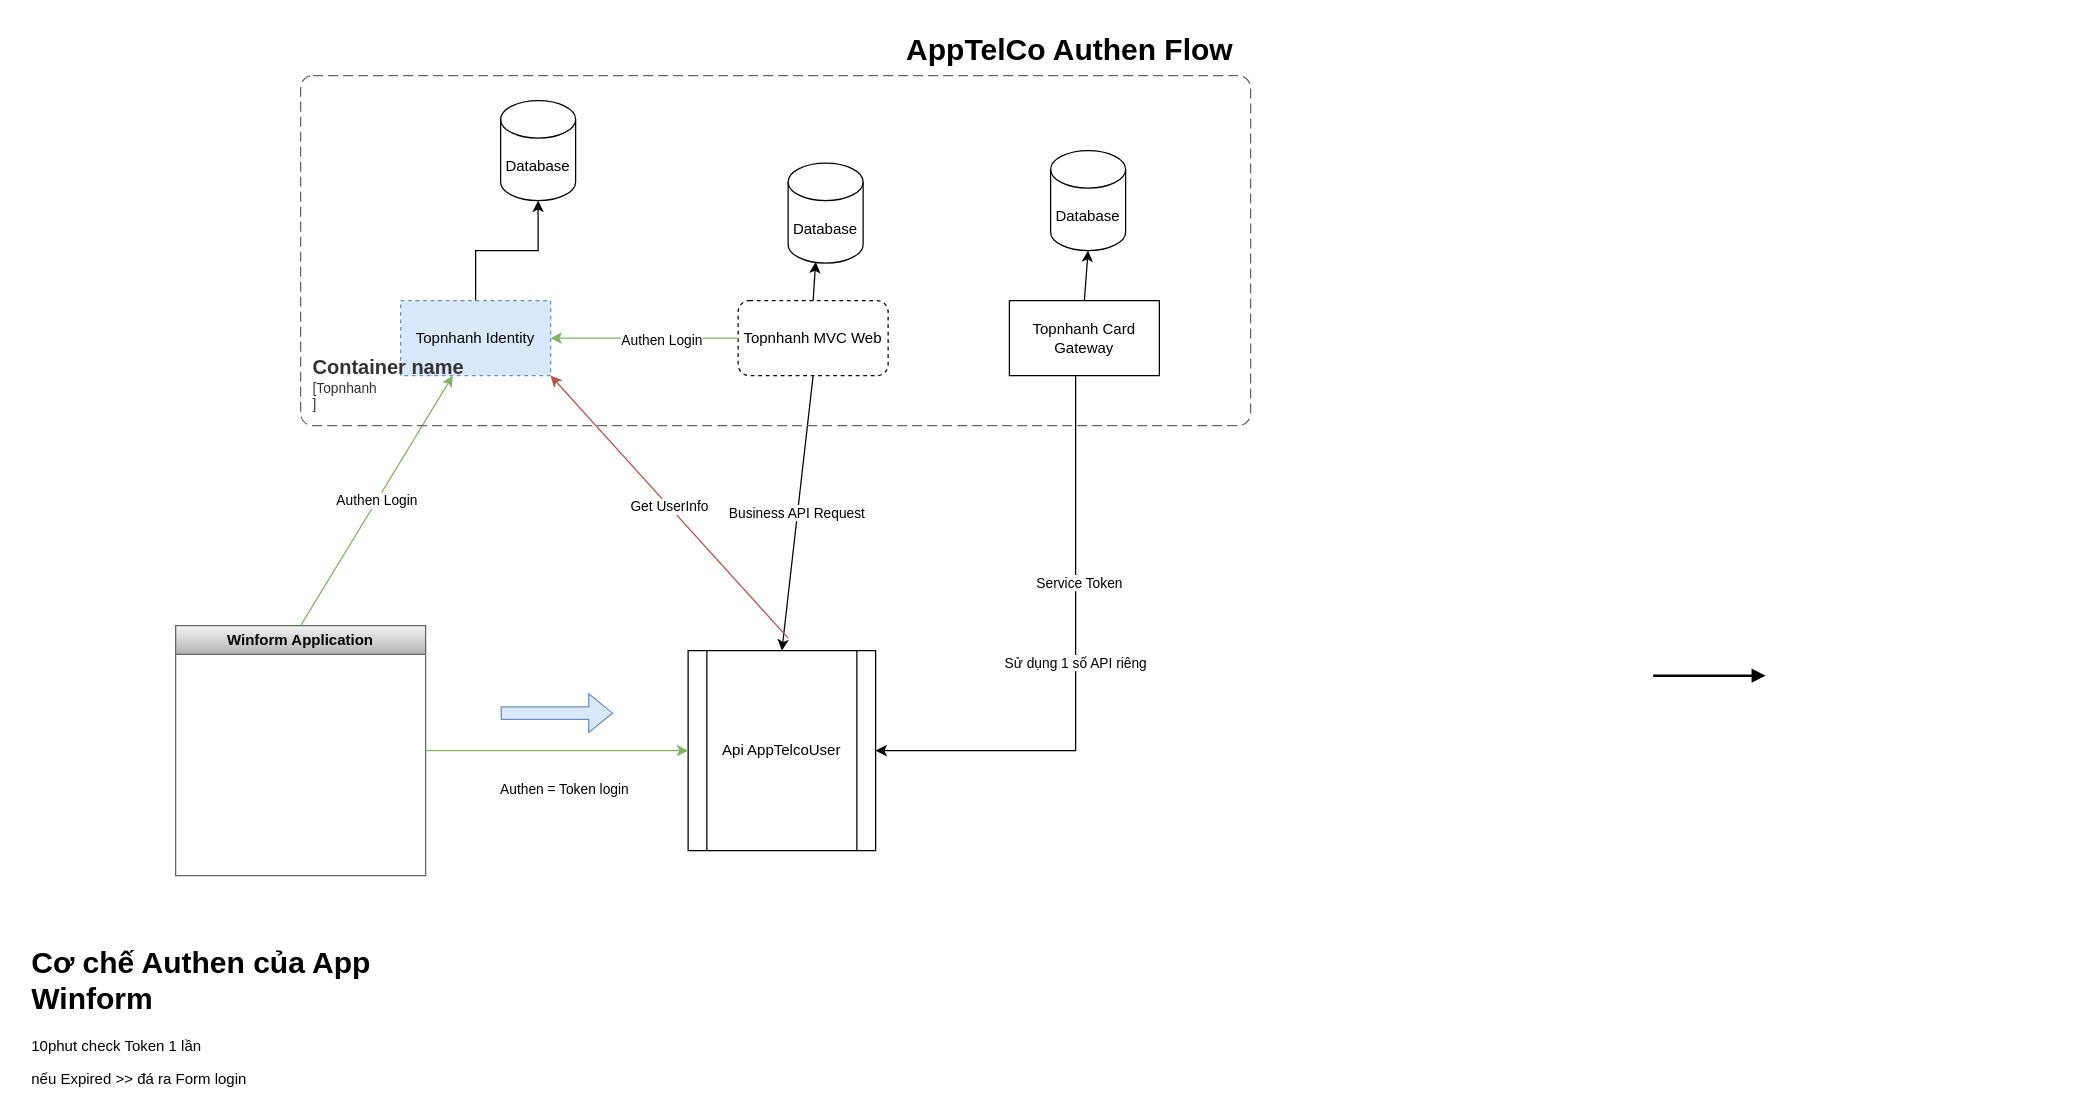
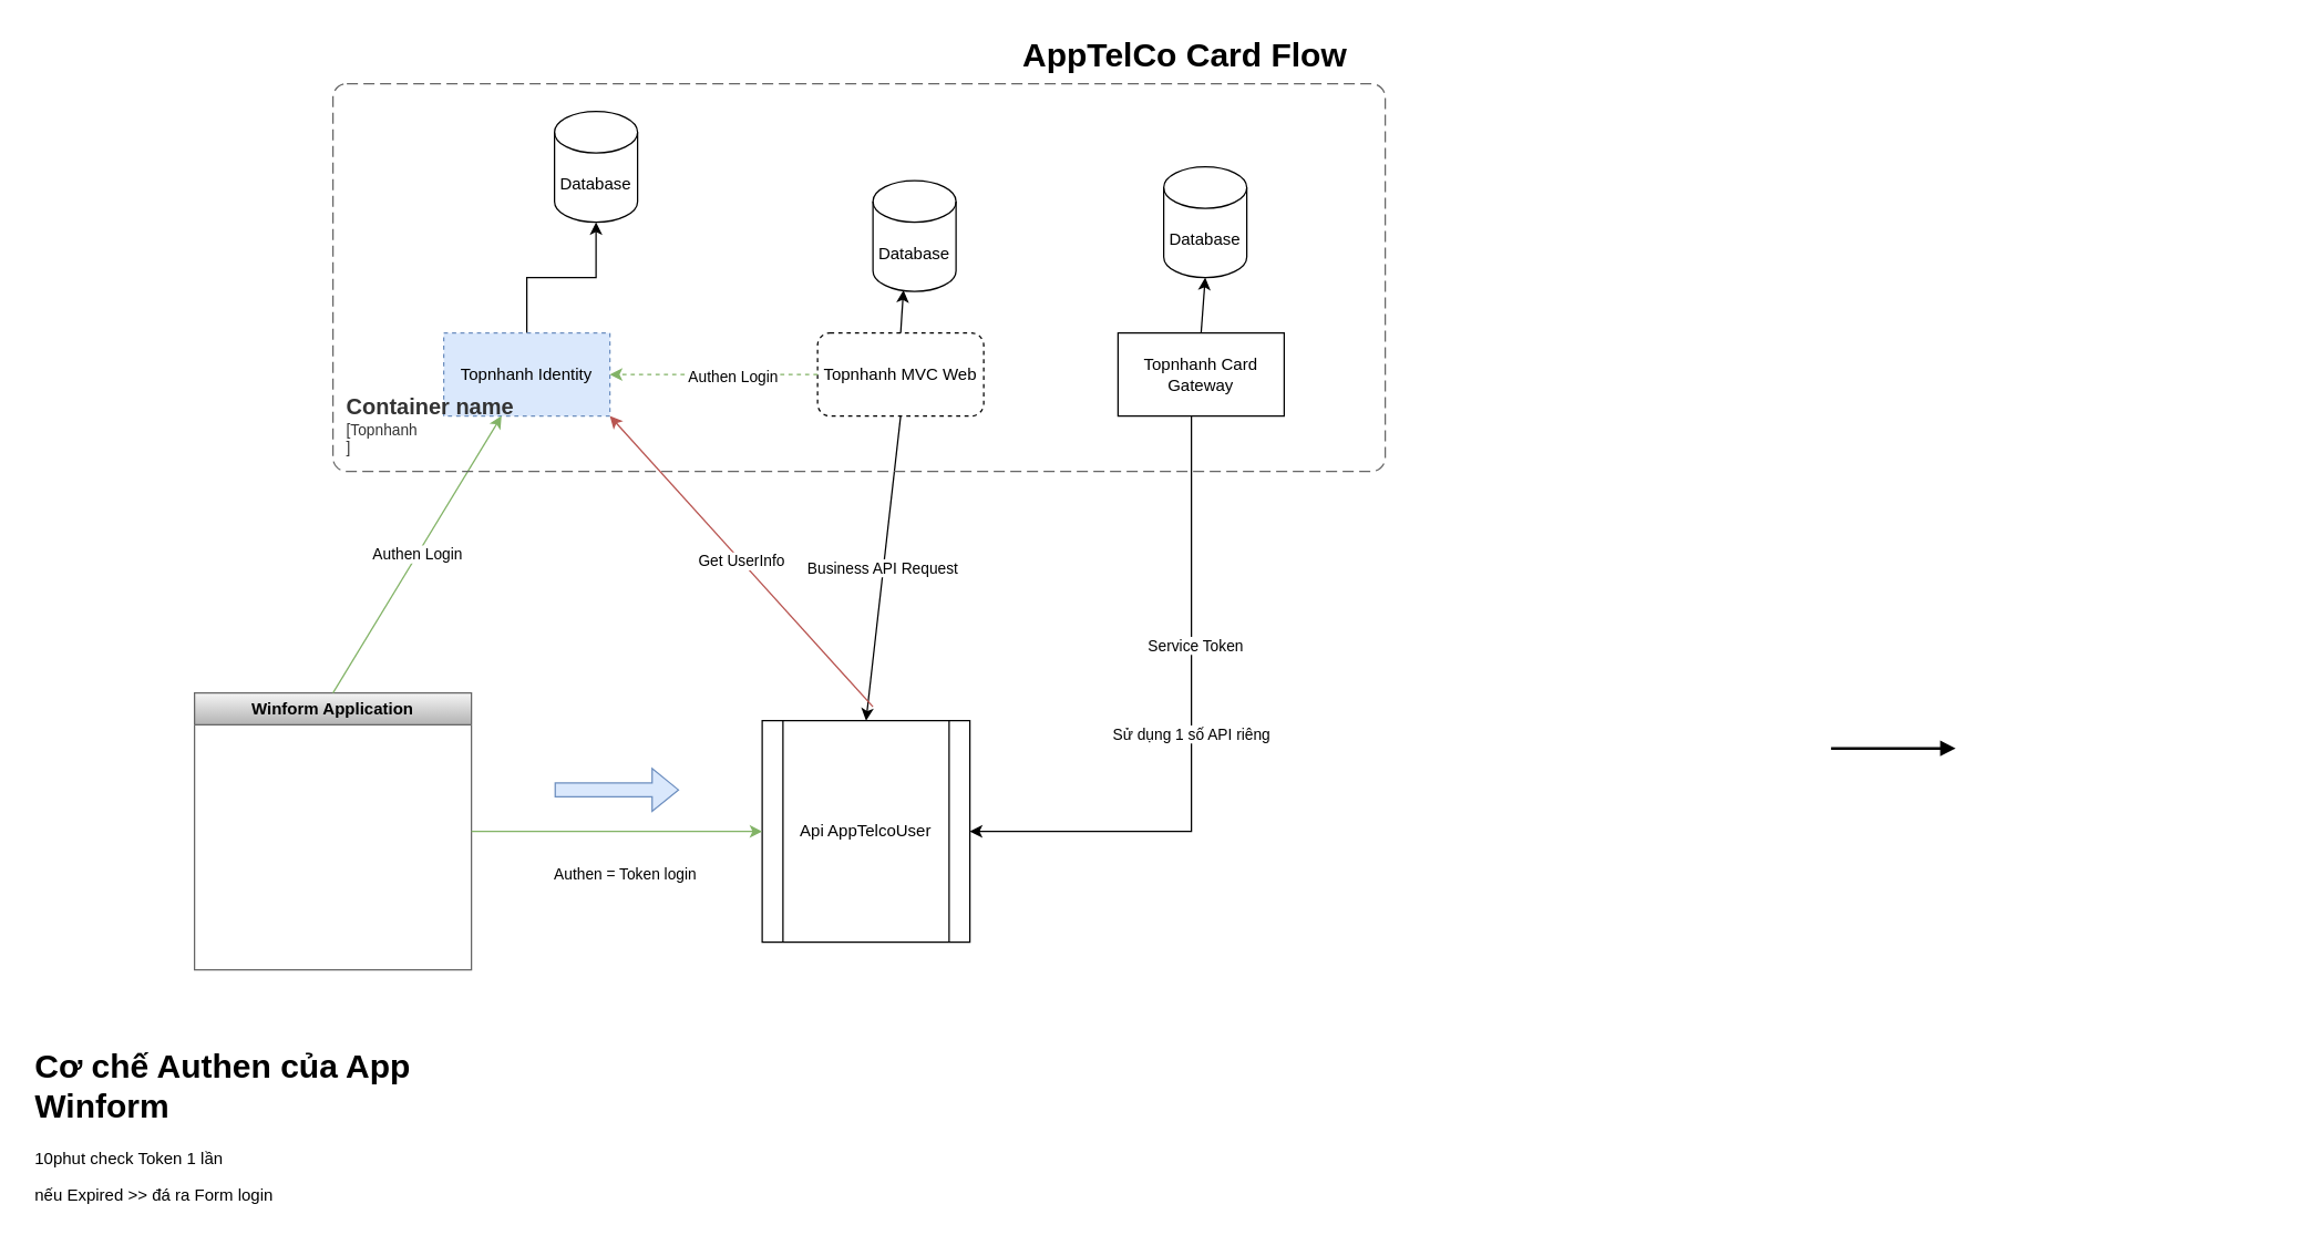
  <mxCell id="0" style=";html=1;" />
  <mxCell id="1" style=";html=1;" parent="0" />
  <mxCell id="2" style="edgeStyle=orthogonalEdgeStyle;rounded=0;html=1;endArrow=block;endFill=1;jettySize=auto;orthogonalLoop=1;strokeWidth=2;startArrow=none;startFill=0;" parent="1" edge="1"><mxGeometry relative="1" as="geometry"><mxPoint x="1322" y="540" as="sourcePoint" /><mxPoint x="1412" y="540" as="targetPoint" /></mxGeometry></mxCell>
- <mxCell id="3" value="AppTelCo Authen Flow" style="text;strokeColor=none;fillColor=none;html=1;fontSize=24;fontStyle=1;verticalAlign=middle;align=center;" parent="1" vertex="1"><mxGeometry x="60" y="20" width="1590" height="40" as="geometry" /></mxCell>
+ <mxCell id="3" value="AppTelCo Card Flow" style="text;strokeColor=none;fillColor=none;html=1;fontSize=24;fontStyle=1;verticalAlign=middle;align=center;" parent="1" vertex="1"><mxGeometry x="60" y="20" width="1590" height="40" as="geometry" /></mxCell>
  <mxCell id="4" value="" style="edgeStyle=orthogonalEdgeStyle;rounded=0;orthogonalLoop=1;jettySize=auto;html=1;entryX=0.5;entryY=1;entryDx=0;entryDy=0;entryPerimeter=0;" parent="1" source="5" target="8" edge="1"><mxGeometry relative="1" as="geometry"><mxPoint x="490" y="160" as="targetPoint" /></mxGeometry></mxCell>
  <mxCell id="5" value="Topnhanh Identity" style="rounded=0;whiteSpace=wrap;html=1;fillColor=#dae8fc;strokeColor=#6c8ebf;dashed=1;" parent="1" vertex="1"><mxGeometry x="320" y="240" width="120" height="60" as="geometry" /></mxCell>
  <mxCell id="6" value="Winform Application" style="swimlane;whiteSpace=wrap;html=1;fillColor=#f5f5f5;gradientColor=#b3b3b3;strokeColor=#666666;" parent="1" vertex="1"><mxGeometry x="140" y="500" width="200" height="200" as="geometry" /></mxCell>
  <mxCell id="7" value="Authen Login" style="endArrow=classic;html=1;rounded=0;exitX=0.5;exitY=0;exitDx=0;exitDy=0;fillColor=#d5e8d4;gradientColor=#97d077;strokeColor=#82b366;" parent="1" source="6" target="5" edge="1"><mxGeometry width="50" height="50" relative="1" as="geometry"><mxPoint x="250" y="490" as="sourcePoint" /><mxPoint x="300" y="440" as="targetPoint" /></mxGeometry></mxCell>
  <mxCell id="8" value="Database" style="shape=cylinder3;whiteSpace=wrap;html=1;boundedLbl=1;backgroundOutline=1;size=15;" parent="1" vertex="1"><mxGeometry x="400" y="80" width="60" height="80" as="geometry" /></mxCell>
  <mxCell id="9" value="Api AppTelcoUser" style="shape=process;whiteSpace=wrap;html=1;backgroundOutline=1;" parent="1" vertex="1"><mxGeometry x="550" y="520" width="150" height="160" as="geometry" /></mxCell>
  <mxCell id="10" value="" style="endArrow=classic;html=1;rounded=0;exitX=1;exitY=0.5;exitDx=0;exitDy=0;entryX=0;entryY=0.5;entryDx=0;entryDy=0;fillColor=#d5e8d4;gradientColor=#97d077;strokeColor=#82b366;" parent="1" source="6" target="9" edge="1"><mxGeometry width="50" height="50" relative="1" as="geometry"><mxPoint x="440" y="700" as="sourcePoint" /><mxPoint x="490" y="650" as="targetPoint" /></mxGeometry></mxCell>
  <mxCell id="11" value="Authen = Token login" style="edgeLabel;html=1;align=center;verticalAlign=middle;resizable=0;points=[];" parent="10" vertex="1" connectable="0"><mxGeometry x="-0.409" y="3" relative="1" as="geometry"><mxPoint x="48" y="33" as="offset" /></mxGeometry></mxCell>
  <mxCell id="12" value="Topnhanh MVC Web" style="rounded=1;whiteSpace=wrap;html=1;dashed=1;" parent="1" vertex="1"><mxGeometry x="590" y="240" width="120" height="60" as="geometry" /></mxCell>
  <mxCell id="13" value="Business API Request " style="endArrow=classic;html=1;rounded=0;exitX=0.5;exitY=1;exitDx=0;exitDy=0;entryX=0.5;entryY=0;entryDx=0;entryDy=0;" parent="1" source="12" target="9" edge="1"><mxGeometry width="50" height="50" relative="1" as="geometry"><mxPoint x="440" y="700" as="sourcePoint" /><mxPoint x="490" y="650" as="targetPoint" /></mxGeometry></mxCell>
  <mxCell id="14" value="" style="shape=flexArrow;endArrow=classic;html=1;rounded=0;fillColor=#dae8fc;strokeColor=#6c8ebf;" parent="1" edge="1"><mxGeometry width="50" height="50" relative="1" as="geometry"><mxPoint x="400" y="570" as="sourcePoint" /><mxPoint x="490" y="570" as="targetPoint" /></mxGeometry></mxCell>
- <mxCell id="15" value="" style="endArrow=classic;html=1;rounded=1;exitX=0;exitY=0.5;exitDx=0;exitDy=0;fillColor=#d5e8d4;gradientColor=#97d077;strokeColor=#82b366;" parent="1" source="12" target="5" edge="1"><mxGeometry width="50" height="50" relative="1" as="geometry"><mxPoint x="440" y="700" as="sourcePoint" /><mxPoint x="490" y="650" as="targetPoint" /></mxGeometry></mxCell>
+ <mxCell id="15" value="" style="endArrow=classic;html=1;rounded=1;exitX=0;exitY=0.5;exitDx=0;exitDy=0;fillColor=#d5e8d4;gradientColor=#97d077;strokeColor=#82b366;dashed=1;" parent="1" source="12" target="5" edge="1"><mxGeometry width="50" height="50" relative="1" as="geometry"><mxPoint x="440" y="700" as="sourcePoint" /><mxPoint x="490" y="650" as="targetPoint" /></mxGeometry></mxCell>
  <mxCell id="16" value="Authen Login" style="edgeLabel;html=1;align=center;verticalAlign=middle;resizable=0;points=[];" parent="15" vertex="1" connectable="0"><mxGeometry x="-0.179" y="1" relative="1" as="geometry"><mxPoint as="offset" /></mxGeometry></mxCell>
  <mxCell id="17" value="&lt;font style=&quot;font-size: 16px&quot;&gt;&lt;b&gt;&lt;div style=&quot;text-align: left&quot;&gt;Container name&lt;/div&gt;&lt;/b&gt;&lt;/font&gt;&lt;div style=&quot;text-align: left&quot;&gt;[Topnhanh&#10;]&lt;/div&gt;" style="rounded=1;fontSize=11;whiteSpace=wrap;html=1;dashed=1;arcSize=20;fillColor=none;strokeColor=#666666;fontColor=#333333;labelBackgroundColor=none;align=left;verticalAlign=bottom;labelBorderColor=none;spacingTop=0;spacing=10;dashPattern=8 4;metaEdit=1;rotatable=0;perimeter=rectanglePerimeter;noLabel=0;labelPadding=0;allowArrows=0;connectable=0;expand=0;recursiveResize=0;editable=1;pointerEvents=0;absoluteArcSize=1;points=[[0.25,0,0],[0.5,0,0],[0.75,0,0],[1,0.25,0],[1,0.5,0],[1,0.75,0],[0.75,1,0],[0.5,1,0],[0.25,1,0],[0,0.75,0],[0,0.5,0],[0,0.25,0]];" parent="1" vertex="1"><mxGeometry x="240" y="60" width="760" height="280" as="geometry" /></mxCell>
  <mxCell id="18" value="&lt;h1&gt;Cơ chế Authen của App Winform&lt;br&gt;&lt;/h1&gt;&lt;p&gt;10phut check Token 1 lần &lt;br&gt;&lt;/p&gt;&lt;p&gt;nếu Expired &amp;gt;&amp;gt; đá ra Form login &lt;br&gt;&lt;/p&gt;&lt;p&gt;&lt;br&gt;&lt;/p&gt;" style="text;html=1;strokeColor=none;fillColor=none;spacing=5;spacingTop=-20;whiteSpace=wrap;overflow=hidden;rounded=0;" parent="1" vertex="1"><mxGeometry x="20" y="750" width="310" height="120" as="geometry" /></mxCell>
  <mxCell id="19" value="Get UserInfo" style="endArrow=classic;html=1;rounded=0;entryX=1;entryY=1;entryDx=0;entryDy=0;fillColor=#f8cecc;gradientColor=#ea6b66;strokeColor=#b85450;" parent="1" target="5" edge="1"><mxGeometry width="50" height="50" relative="1" as="geometry"><mxPoint x="630" y="510" as="sourcePoint" /><mxPoint x="450" y="310" as="targetPoint" /></mxGeometry></mxCell>
  <mxCell id="20" value="Database" style="shape=cylinder3;whiteSpace=wrap;html=1;boundedLbl=1;backgroundOutline=1;size=15;" parent="1" vertex="1"><mxGeometry x="630" y="130" width="60" height="80" as="geometry" /></mxCell>
  <mxCell id="21" value="Sử dụng 1 số API riêng" style="edgeStyle=orthogonalEdgeStyle;rounded=0;orthogonalLoop=1;jettySize=auto;html=1;entryX=1;entryY=0.5;entryDx=0;entryDy=0;" parent="1" source="23" target="9" edge="1"><mxGeometry relative="1" as="geometry"><Array as="points"><mxPoint x="860" y="600" /></Array></mxGeometry></mxCell>
  <mxCell id="22" value="Service Token" style="edgeLabel;html=1;align=center;verticalAlign=middle;resizable=0;points=[];strokeColor=#FF3333;fillColor=#FF3F0F;" vertex="1" connectable="0" parent="21"><mxGeometry x="-0.283" y="2" relative="1" as="geometry"><mxPoint as="offset" /></mxGeometry></mxCell>
  <mxCell id="23" value="Topnhanh Card Gateway" style="rounded=0;whiteSpace=wrap;html=1;" parent="1" vertex="1"><mxGeometry x="807" y="240" width="120" height="60" as="geometry" /></mxCell>
  <mxCell id="24" value="Database" style="shape=cylinder3;whiteSpace=wrap;html=1;boundedLbl=1;backgroundOutline=1;size=15;" parent="1" vertex="1"><mxGeometry x="840" y="120" width="60" height="80" as="geometry" /></mxCell>
  <mxCell id="25" value="" style="endArrow=classic;html=1;rounded=0;exitX=0.5;exitY=0;exitDx=0;exitDy=0;entryX=0.367;entryY=0.988;entryDx=0;entryDy=0;entryPerimeter=0;" parent="1" source="12" target="20" edge="1"><mxGeometry width="50" height="50" relative="1" as="geometry"><mxPoint x="680" y="700" as="sourcePoint" /><mxPoint x="730" y="650" as="targetPoint" /></mxGeometry></mxCell>
  <mxCell id="26" value="" style="endArrow=classic;html=1;rounded=0;exitX=0.5;exitY=0;exitDx=0;exitDy=0;entryX=0.5;entryY=1;entryDx=0;entryDy=0;entryPerimeter=0;" parent="1" source="23" target="24" edge="1"><mxGeometry width="50" height="50" relative="1" as="geometry"><mxPoint x="850" y="520" as="sourcePoint" /><mxPoint x="900" y="470" as="targetPoint" /></mxGeometry></mxCell>
